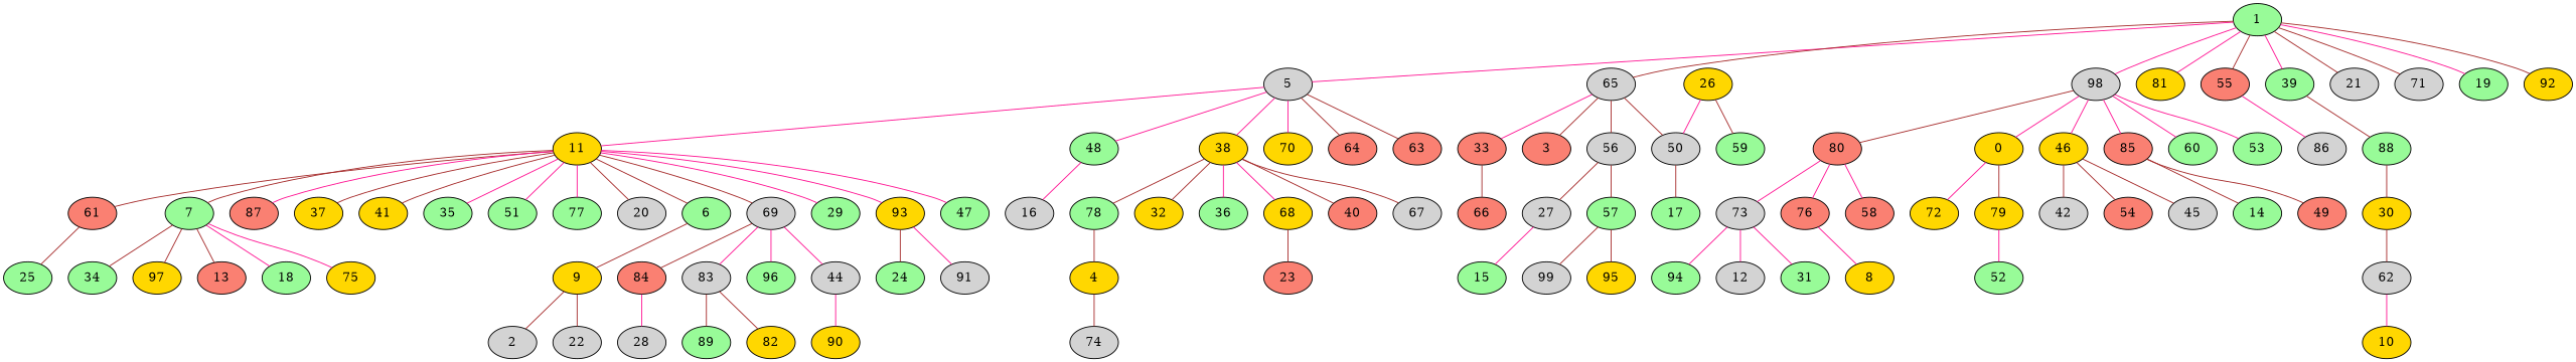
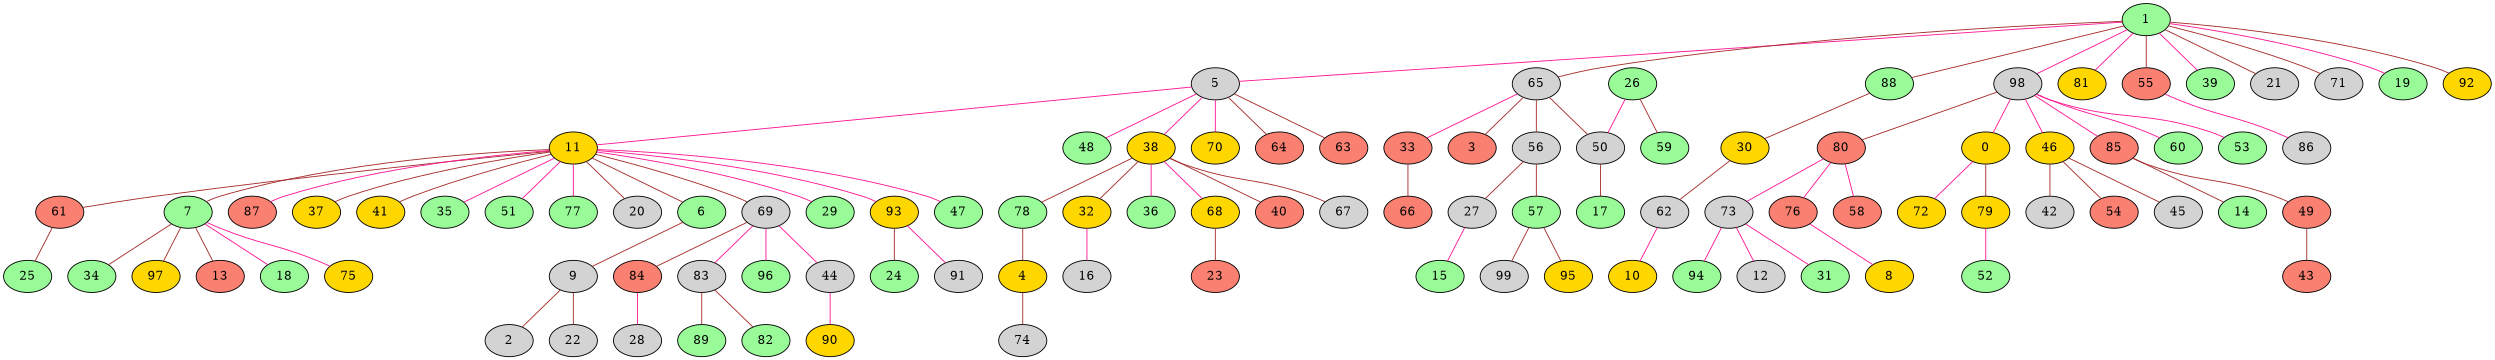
  strict graph {
    node [fillcolor=palegreen style=filled]
    edge [color=brown]
    5 [fillcolor=lightgrey]
    1
    65 [fillcolor=lightgrey]
    88
    98 [fillcolor=lightgrey]
    81 [fillcolor=gold]
    55 [fillcolor=salmon]
    39
    21 [fillcolor=lightgrey]
    71 [fillcolor=lightgrey]
    19
    92 [fillcolor=gold]
    11 [fillcolor=gold]
    48
    38 [fillcolor=gold]
    70 [fillcolor=gold]
    64 [fillcolor=salmon]
    63 [fillcolor=salmon]
    33 [fillcolor=salmon]
    3 [fillcolor=salmon]
    56 [fillcolor=lightgrey]
    50 [fillcolor=lightgrey]
    30 [fillcolor=gold]
    80 [fillcolor=salmon]
    0 [fillcolor=gold]
    46 [fillcolor=gold]
    85 [fillcolor=salmon]
    60
    53
    86 [fillcolor=lightgrey]
    61 [fillcolor=salmon]
    7
    87 [fillcolor=salmon]
    37 [fillcolor=gold]
    41 [fillcolor=gold]
    35
    51
    77
    20 [fillcolor=lightgrey]
    6
    69 [fillcolor=lightgrey]
    29
    93 [fillcolor=gold]
    47
    78
    32 [fillcolor=gold]
    36
    68 [fillcolor=gold]
    40 [fillcolor=salmon]
    67 [fillcolor=lightgrey]
-   26 [fillcolor=gold]
+   26
    59
    66 [fillcolor=salmon]
    27 [fillcolor=lightgrey]
    57
    62 [fillcolor=lightgrey]
    73 [fillcolor=lightgrey]
    76 [fillcolor=salmon]
    58 [fillcolor=salmon]
    72 [fillcolor=gold]
    79 [fillcolor=gold]
    42 [fillcolor=lightgrey]
    54 [fillcolor=salmon]
    45 [fillcolor=lightgrey]
    14
    49 [fillcolor=salmon]
    25
    34
    97 [fillcolor=gold]
    13 [fillcolor=salmon]
    18
    75 [fillcolor=gold]
-   9 [fillcolor=gold]
+   9 [fillcolor=lightgrey]
    84 [fillcolor=salmon]
    83 [fillcolor=lightgrey]
    96
    44 [fillcolor=lightgrey]
    24
    91 [fillcolor=lightgrey]
    4 [fillcolor=gold]
    16 [fillcolor=lightgrey]
    23 [fillcolor=salmon]
    17
    15
    99 [fillcolor=lightgrey]
    95 [fillcolor=gold]
    10 [fillcolor=gold]
    94
    12 [fillcolor=lightgrey]
    31
    8 [fillcolor=gold]
    52
+   43 [fillcolor=salmon]
    2 [fillcolor=lightgrey]
    22 [fillcolor=lightgrey]
    28 [fillcolor=lightgrey]
    89
-   82 [fillcolor=gold]
+   82
    90 [fillcolor=gold]
    74 [fillcolor=lightgrey]
    5 -- 11 [color=deeppink]
    5 -- 48 [color=deeppink]
    5 -- 38 [color=deeppink]
    5 -- 70 [color=deeppink]
    5 -- 64
    5 -- 63
    1 -- 5 [color=deeppink]
    1 -- 65
-   39 -- 88
+   1 -- 88
    1 -- 98 [color=deeppink]
    1 -- 81 [color=deeppink]
    1 -- 55
    1 -- 39 [color=deeppink]
    1 -- 21
    1 -- 71
    1 -- 19 [color=deeppink]
    1 -- 92
    65 -- 33 [color=deeppink]
    65 -- 3
    65 -- 56
    65 -- 50
    88 -- 30
    98 -- 80
    98 -- 0 [color=deeppink]
    98 -- 46 [color=deeppink]
    98 -- 85 [color=deeppink]
    98 -- 60 [color=deeppink]
    98 -- 53 [color=deeppink]
    55 -- 86 [color=deeppink]
    11 -- 61
    11 -- 7
    11 -- 87 [color=deeppink]
    11 -- 37
    11 -- 41
    11 -- 35 [color=deeppink]
    11 -- 51 [color=deeppink]
    11 -- 77 [color=deeppink]
    11 -- 20
    11 -- 6
    11 -- 69
    11 -- 29 [color=deeppink]
    11 -- 93 [color=deeppink]
    11 -- 47 [color=deeppink]
    38 -- 78
    38 -- 32
    38 -- 36 [color=deeppink]
    38 -- 68 [color=deeppink]
    38 -- 40
    38 -- 67
    33 -- 66
    56 -- 27
    56 -- 57
    50 -- 17
    30 -- 62
    80 -- 73 [color=deeppink]
    80 -- 76 [color=deeppink]
    80 -- 58 [color=deeppink]
    0 -- 72 [color=deeppink]
    0 -- 79
    46 -- 42
    46 -- 54
    46 -- 45
    85 -- 14
    85 -- 49
    61 -- 25
    7 -- 34
    7 -- 97
    7 -- 13
    7 -- 18 [color=deeppink]
    7 -- 75 [color=deeppink]
    6 -- 9
    69 -- 84
    69 -- 83 [color=deeppink]
    69 -- 96 [color=deeppink]
    69 -- 44 [color=deeppink]
    93 -- 24
    93 -- 91 [color=deeppink]
    78 -- 4
-   48 -- 16 [color=deeppink]
+   32 -- 16 [color=deeppink]
    68 -- 23
    26 -- 50 [color=deeppink]
    26 -- 59
    27 -- 15 [color=deeppink]
    57 -- 99
    57 -- 95
    62 -- 10 [color=deeppink]
    73 -- 94 [color=deeppink]
    73 -- 12 [color=deeppink]
    73 -- 31 [color=deeppink]
    76 -- 8 [color=deeppink]
    79 -- 52 [color=deeppink]
+   49 -- 43
    9 -- 2
    9 -- 22
    84 -- 28 [color=deeppink]
    83 -- 89
    83 -- 82
    44 -- 90 [color=deeppink]
    4 -- 74
  }
